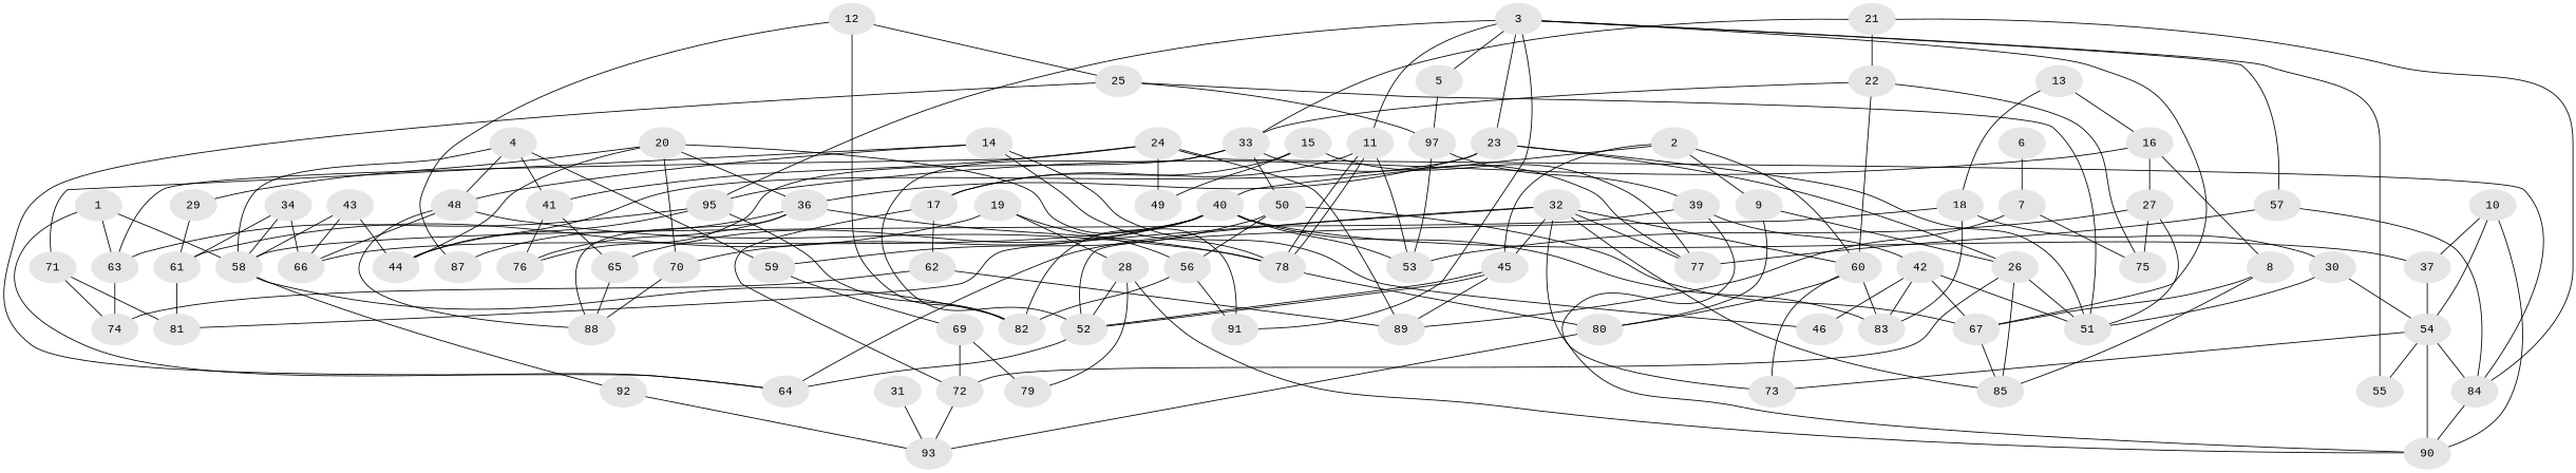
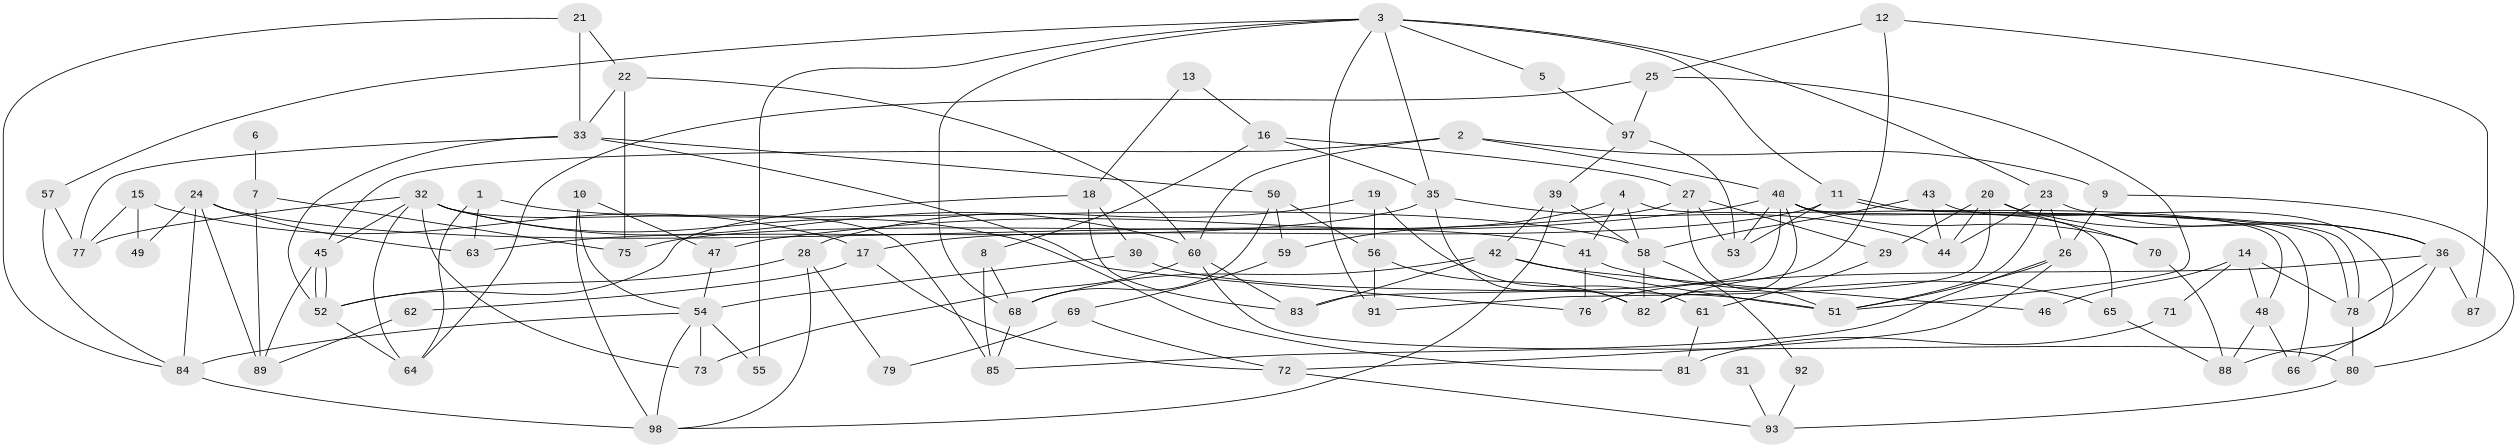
  graph {
    fontname="Liberation Mono"
    node [color=gray90 fontname="Liberation Mono" style=filled]
    edge [fontname="Liberation Mono"]
    1
    58
    63
    64
    82
    92
-   74
    2
    9
    40
    45
    60
    26
    80
-   47 [label=37]
+   47
    70
    53
    83
    66
    65
    89
    52
    73
    3
    5
    11
    23
-   35 [label=95]
+   35
    55
    57
-   67
+   67 [label=68]
    91
    n33 [label=97]
    17
    78
    36
    44
    51
    77
    84
    85
    4
    41
    48
    59
    76
    88
    39
    6
    7
    75
    8
    72
    93
    10
    54
-   90
+   90 [label=98]
    62
    12
    25
    87
    13
    16
    18
    27
    30
    14
    46
    71
    81
    15
    49
    29
    19
    28
    56
    61
    79
    20
    21
    22
    33
    50
    24
    31
    32
-   34
    42
    69
    43
    1 -- 58
    1 -- 63
    1 -- 64
    58 -- 82
    58 -- 92
-   63 -- 74
    92 -- 93
    2 -- 9
    2 -- 40
    2 -- 45
    2 -- 60
    9 -- 26
    9 -- 80
    40 -- 82
    40 -- 47
    40 -- 70
    40 -- 53
    40 -- 83
    40 -- 66
    40 -- 65
    45 -- 89
    45 -- 52
    45 -- 52
    60 -- 80
    60 -- 83
    60 -- 73
    26 -- 51
    26 -- 85
    26 -- 72
    80 -- 93
    47 -- 54
    70 -- 88
    65 -- 88
    52 -- 64
    3 -- 5
    3 -- 11
    3 -- 23
    3 -- 35
    3 -- 55
    3 -- 57
    3 -- 67
    3 -- 91
    5 -- n33
    11 -- 53
    11 -- 17
    11 -- 78
    11 -- 78
    23 -- 26
    23 -- 36
    23 -- 44
    23 -- 51
    35 -- 63
    35 -- 82
    35 -- 44
    57 -- 77
    57 -- 84
    67 -- 85
    n33 -- 53
    n33 -- 39
    17 -- 72
    17 -- 62
    78 -- 80
    36 -- 78
    36 -- 76
    36 -- 88
    36 -- 87
    84 -- 90
    4 -- 58
    4 -- 41
    4 -- 48
    4 -- 59
    41 -- 65
    41 -- 76
    48 -- 66
-   48 -- 78
    48 -- 88
    59 -- 69
    39 -- 58
    39 -- 90
    39 -- 42
    6 -- 7
    7 -- 89
    7 -- 75
    8 -- 67
    8 -- 85
    72 -- 93
    10 -- 47
    10 -- 54
    10 -- 90
    54 -- 73
    54 -- 55
    54 -- 84
    54 -- 90
-   62 -- 74
    62 -- 89
    12 -- 82
    12 -- 25
    12 -- 87
    25 -- 64
    25 -- n33
    25 -- 51
    13 -- 16
    13 -- 18
    16 -- 35
    16 -- 8
    16 -- 27
    18 -- 83
    18 -- 52
    18 -- 30
    27 -- 53
    27 -- 51
    27 -- 75
+   27 -- 29
    30 -- 51
    30 -- 54
    14 -- 78
    14 -- 48
    14 -- 46
    14 -- 71
-   71 -- 74
    71 -- 81
    15 -- 17
    15 -- 77
    15 -- 49
    29 -- 61
    19 -- 28
    19 -- 56
    19 -- 61
    28 -- 52
    28 -- 90
    28 -- 79
    56 -- 82
    56 -- 91
    61 -- 81
    20 -- 70
    20 -- 91
    20 -- 36
    20 -- 44
    20 -- 29
    21 -- 84
    21 -- 22
    21 -- 33
    22 -- 60
    22 -- 75
    22 -- 33
    33 -- 52
    33 -- 77
    33 -- 76
    33 -- 50
    50 -- 67
    50 -- 59
    50 -- 56
    24 -- 63
    24 -- 89
    24 -- 84
    24 -- 41
    24 -- 49
    31 -- 93
    32 -- 64
    32 -- 45
    32 -- 60
    32 -- 73
    32 -- 77
    32 -- 85
    32 -- 81
-   34 -- 58
-   34 -- 66
-   34 -- 61
    42 -- 83
    42 -- 67
    42 -- 51
    42 -- 46
    69 -- 72
    69 -- 79
    43 -- 58
    43 -- 66
    43 -- 44
  }
